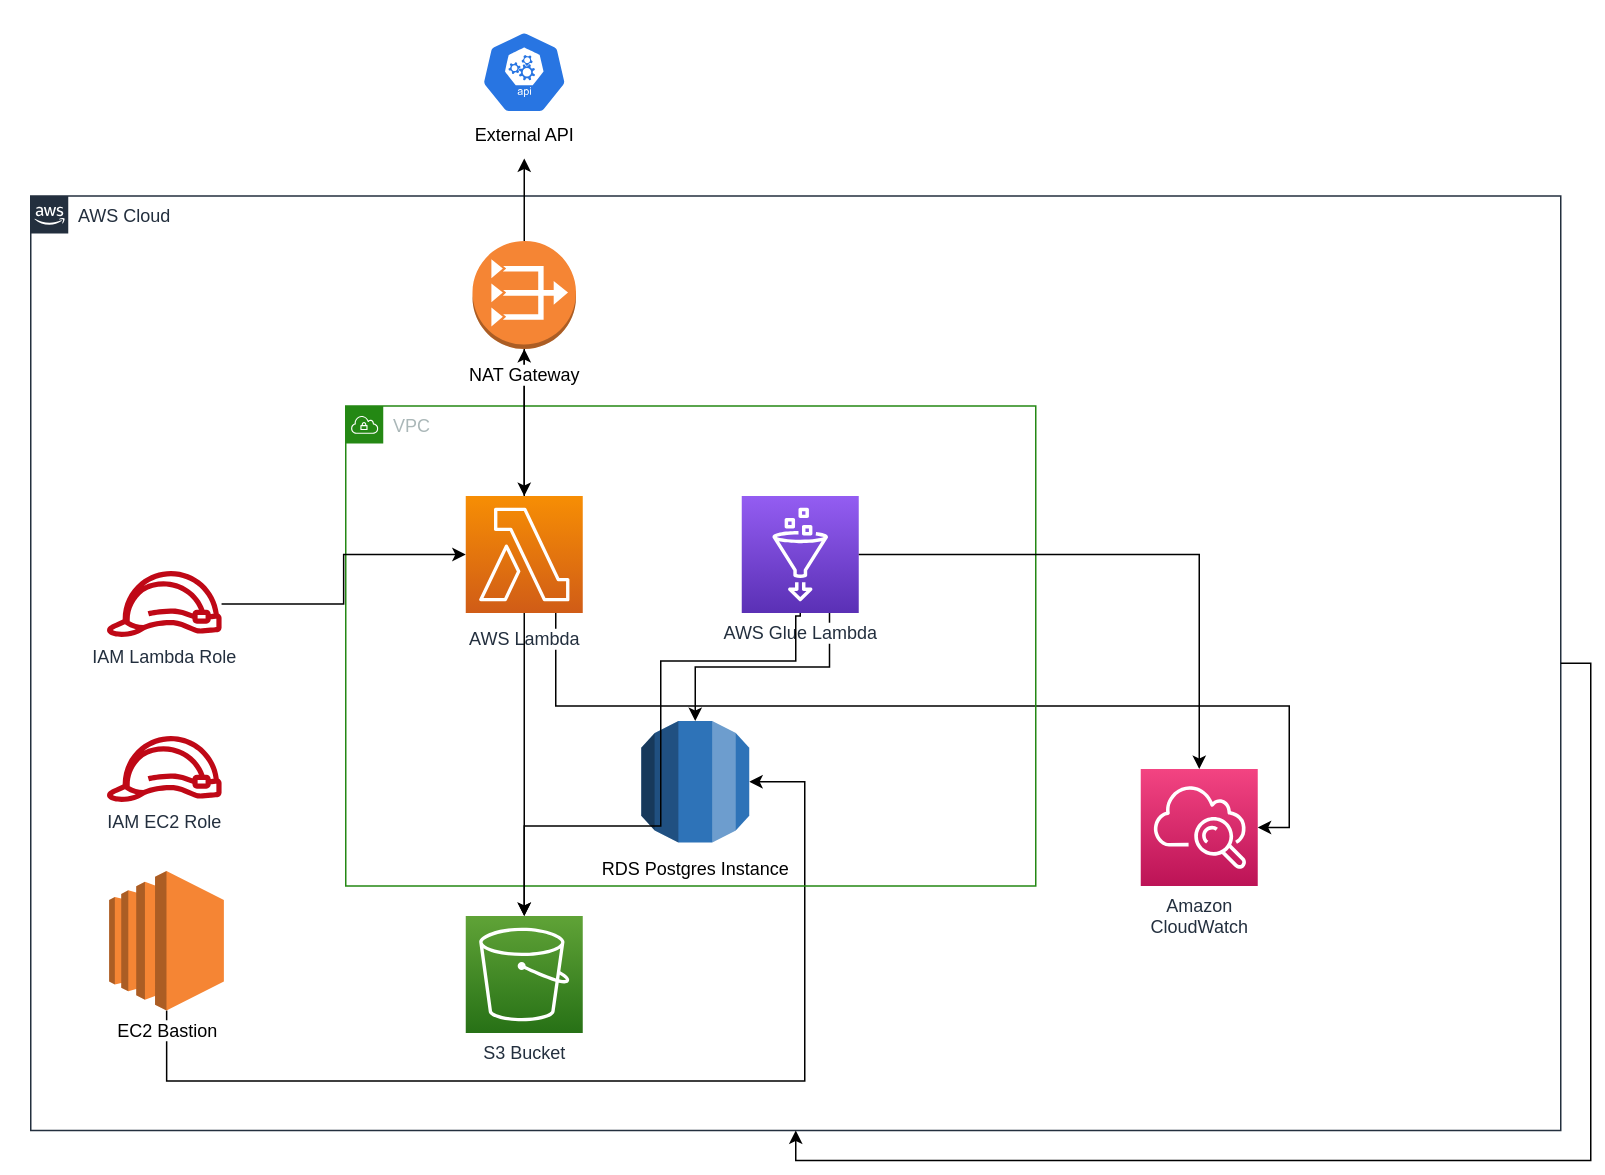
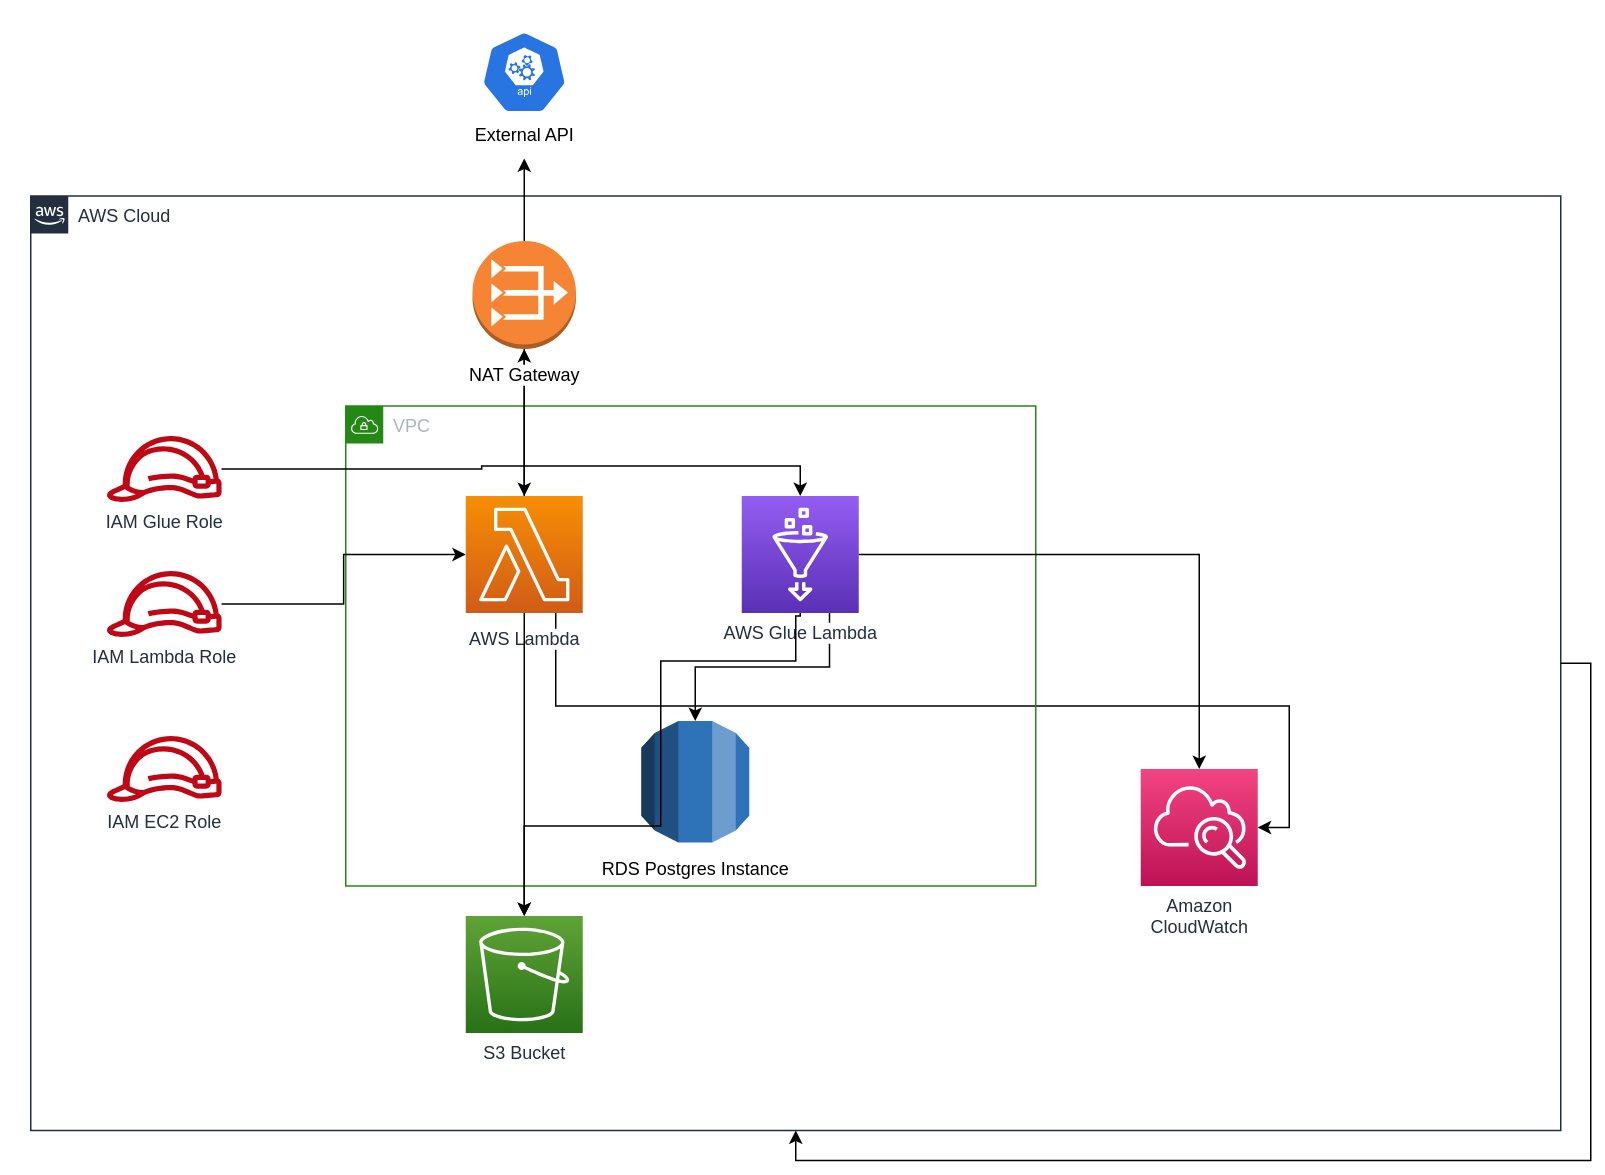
  <mxCell id="0" />
  <mxCell id="1" parent="0" />
  <mxCell id="2" value="AWS Cloud" style="points=[[0,0],[0.25,0],[0.5,0],[0.75,0],[1,0],[1,0.25],[1,0.5],[1,0.75],[1,1],[0.75,1],[0.5,1],[0.25,1],[0,1],[0,0.75],[0,0.5],[0,0.25]];outlineConnect=0;gradientColor=none;html=1;whiteSpace=wrap;fontSize=12;fontStyle=0;shape=mxgraph.aws4.group;grIcon=mxgraph.aws4.group_aws_cloud_alt;strokeColor=#232F3E;fillColor=none;verticalAlign=top;align=left;spacingLeft=30;fontColor=#232F3E;dashed=0;labelBackgroundColor=#ffffff;container=1;pointerEvents=0;collapsible=0;recursiveResize=0;" parent="1" vertex="1"><mxGeometry x="20" y="130" width="1020" height="623" as="geometry" /></mxCell>
- <mxCell id="3" style="edgeStyle=orthogonalEdgeStyle;rounded=0;orthogonalLoop=1;jettySize=auto;html=1;" parent="2" source="19" target="10" edge="1"><mxGeometry relative="1" as="geometry"><Array as="points"><mxPoint x="91" y="590" /><mxPoint x="516" y="590" /></Array></mxGeometry></mxCell>
  <mxCell id="4" style="edgeStyle=orthogonalEdgeStyle;rounded=0;orthogonalLoop=1;jettySize=auto;html=1;" parent="2" source="7" target="5" edge="1"><mxGeometry relative="1" as="geometry"><Array as="points"><mxPoint x="350" y="340" /><mxPoint x="839" y="340" /></Array></mxGeometry></mxCell>
  <mxCell id="5" value="Amazon&lt;br&gt;CloudWatch" style="outlineConnect=0;fontColor=#232F3E;gradientColor=#F34482;gradientDirection=north;fillColor=#BC1356;strokeColor=#ffffff;dashed=0;verticalLabelPosition=bottom;verticalAlign=top;align=center;html=1;fontSize=12;fontStyle=0;aspect=fixed;shape=mxgraph.aws4.resourceIcon;resIcon=mxgraph.aws4.cloudwatch;labelBackgroundColor=#ffffff;" parent="2" vertex="1"><mxGeometry x="740" y="382" width="78" height="78" as="geometry" /></mxCell>
  <mxCell id="6" value="VPC" style="points=[[0,0],[0.25,0],[0.5,0],[0.75,0],[1,0],[1,0.25],[1,0.5],[1,0.75],[1,1],[0.75,1],[0.5,1],[0.25,1],[0,1],[0,0.75],[0,0.5],[0,0.25]];outlineConnect=0;gradientColor=none;html=1;whiteSpace=wrap;fontSize=12;fontStyle=0;container=1;pointerEvents=0;collapsible=0;recursiveResize=0;shape=mxgraph.aws4.group;grIcon=mxgraph.aws4.group_vpc;strokeColor=#248814;fillColor=none;verticalAlign=top;align=left;spacingLeft=30;fontColor=#AAB7B8;dashed=0;" parent="2" vertex="1"><mxGeometry x="210" y="140" width="460" height="320" as="geometry" /></mxCell>
  <mxCell id="7" value="AWS Lambda" style="outlineConnect=0;fontColor=#232F3E;gradientColor=#F78E04;gradientDirection=north;fillColor=#D05C17;strokeColor=#ffffff;dashed=0;verticalLabelPosition=bottom;verticalAlign=top;align=center;html=1;fontSize=12;fontStyle=0;aspect=fixed;shape=mxgraph.aws4.resourceIcon;resIcon=mxgraph.aws4.lambda;labelBackgroundColor=#ffffff;spacingTop=4;" parent="6" vertex="1"><mxGeometry x="80" y="60" width="78" height="78" as="geometry" /></mxCell>
  <mxCell id="8" style="edgeStyle=orthogonalEdgeStyle;rounded=0;orthogonalLoop=1;jettySize=auto;html=1;exitX=0.75;exitY=1;exitDx=0;exitDy=0;exitPerimeter=0;" parent="6" source="9" target="10" edge="1"><mxGeometry relative="1" as="geometry" /></mxCell>
  <mxCell id="9" value="AWS Glue Lambda" style="sketch=0;points=[[0,0,0],[0.25,0,0],[0.5,0,0],[0.75,0,0],[1,0,0],[0,1,0],[0.25,1,0],[0.5,1,0],[0.75,1,0],[1,1,0],[0,0.25,0],[0,0.5,0],[0,0.75,0],[1,0.25,0],[1,0.5,0],[1,0.75,0]];outlineConnect=0;fontColor=#232F3E;gradientColor=#945DF2;gradientDirection=north;fillColor=#5A30B5;strokeColor=#ffffff;dashed=0;verticalLabelPosition=bottom;verticalAlign=top;align=center;fontSize=12;fontStyle=0;aspect=fixed;shape=mxgraph.aws4.resourceIcon;resIcon=mxgraph.aws4.glue;html=1;labelBackgroundColor=default;" parent="6" vertex="1"><mxGeometry x="264" y="60" width="78" height="78" as="geometry" /></mxCell>
  <mxCell id="10" value="RDS Postgres Instance" style="outlineConnect=0;dashed=0;verticalLabelPosition=bottom;verticalAlign=top;align=center;html=1;shape=mxgraph.aws3.rds;fillColor=#2E73B8;gradientColor=none;labelBackgroundColor=default;spacingTop=4;" parent="6" vertex="1"><mxGeometry x="197" y="210" width="72" height="81" as="geometry" /></mxCell>
  <mxCell id="11" value="" style="edgeStyle=orthogonalEdgeStyle;rounded=0;jumpStyle=none;orthogonalLoop=1;jettySize=auto;html=1;" parent="2" source="18" target="7" edge="1"><mxGeometry relative="1" as="geometry" /></mxCell>
  <mxCell id="12" value="IAM Lambda Role" style="sketch=0;outlineConnect=0;fontColor=#232F3E;gradientColor=none;fillColor=#BF0816;strokeColor=none;dashed=0;verticalLabelPosition=bottom;verticalAlign=top;align=center;html=1;fontSize=12;fontStyle=0;aspect=fixed;pointerEvents=1;shape=mxgraph.aws4.role;" parent="2" vertex="1"><mxGeometry x="50" y="250" width="78" height="44" as="geometry" /></mxCell>
+ <mxCell id="13" style="edgeStyle=orthogonalEdgeStyle;rounded=0;orthogonalLoop=1;jettySize=auto;html=1;entryX=0.5;entryY=0;entryDx=0;entryDy=0;entryPerimeter=0;jumpStyle=none;" parent="2" source="14" target="9" edge="1"><mxGeometry relative="1" as="geometry"><Array as="points" /></mxGeometry></mxCell>
+ <mxCell id="14" value="IAM Glue Role" style="sketch=0;outlineConnect=0;fontColor=#232F3E;gradientColor=none;fillColor=#BF0816;strokeColor=none;dashed=0;verticalLabelPosition=bottom;verticalAlign=top;align=center;html=1;fontSize=12;fontStyle=0;aspect=fixed;pointerEvents=1;shape=mxgraph.aws4.role;" parent="2" vertex="1"><mxGeometry x="50" y="160" width="78" height="44" as="geometry" /></mxCell>
  <mxCell id="15" value="" style="edgeStyle=orthogonalEdgeStyle;rounded=0;orthogonalLoop=1;jettySize=auto;html=1;" parent="2" source="12" target="7" edge="1"><mxGeometry relative="1" as="geometry"><mxPoint x="89" y="346" as="targetPoint" /></mxGeometry></mxCell>
  <mxCell id="16" style="edgeStyle=orthogonalEdgeStyle;rounded=0;orthogonalLoop=1;jettySize=auto;html=1;" parent="2" source="7" target="18" edge="1"><mxGeometry relative="1" as="geometry" /></mxCell>
  <mxCell id="17" style="edgeStyle=orthogonalEdgeStyle;rounded=0;orthogonalLoop=1;jettySize=auto;html=1;" parent="2" source="9" target="5" edge="1"><mxGeometry relative="1" as="geometry" /></mxCell>
  <mxCell id="18" value="NAT Gateway&lt;br&gt;" style="outlineConnect=0;dashed=0;verticalLabelPosition=bottom;verticalAlign=top;align=center;html=1;shape=mxgraph.aws3.vpc_nat_gateway;fillColor=#F58534;gradientColor=none;labelBackgroundColor=default;spacingTop=4;" parent="2" vertex="1"><mxGeometry x="294.5" y="30" width="69" height="72" as="geometry" /></mxCell>
- <mxCell id="19" value="EC2 Bastion&lt;br&gt;" style="outlineConnect=0;dashed=0;verticalLabelPosition=bottom;verticalAlign=top;align=center;html=1;shape=mxgraph.aws3.ec2;fillColor=#F58534;gradientColor=none;labelBackgroundColor=default;" parent="2" vertex="1"><mxGeometry x="52.25" y="450" width="76.5" height="93" as="geometry" /></mxCell>
  <mxCell id="20" value="IAM EC2 Role" style="sketch=0;outlineConnect=0;fontColor=#232F3E;gradientColor=none;fillColor=#BF0816;strokeColor=none;dashed=0;verticalLabelPosition=bottom;verticalAlign=top;align=center;html=1;fontSize=12;fontStyle=0;aspect=fixed;pointerEvents=1;shape=mxgraph.aws4.role;labelBackgroundColor=default;" parent="2" vertex="1"><mxGeometry x="50" y="360" width="78" height="44" as="geometry" /></mxCell>
  <mxCell id="21" value="S3 Bucket" style="sketch=0;points=[[0,0,0],[0.25,0,0],[0.5,0,0],[0.75,0,0],[1,0,0],[0,1,0],[0.25,1,0],[0.5,1,0],[0.75,1,0],[1,1,0],[0,0.25,0],[0,0.5,0],[0,0.75,0],[1,0.25,0],[1,0.5,0],[1,0.75,0]];outlineConnect=0;fontColor=#232F3E;gradientColor=#60A337;gradientDirection=north;fillColor=#277116;strokeColor=#ffffff;dashed=0;verticalLabelPosition=bottom;verticalAlign=top;align=center;html=1;fontSize=12;fontStyle=0;aspect=fixed;shape=mxgraph.aws4.resourceIcon;resIcon=mxgraph.aws4.s3;" parent="2" vertex="1"><mxGeometry x="290" y="480" width="78" height="78" as="geometry" /></mxCell>
  <mxCell id="22" value="" style="edgeStyle=orthogonalEdgeStyle;rounded=0;orthogonalLoop=1;jettySize=auto;html=1;" parent="2" source="7" target="21" edge="1"><mxGeometry relative="1" as="geometry" /></mxCell>
  <mxCell id="23" style="edgeStyle=orthogonalEdgeStyle;rounded=0;orthogonalLoop=1;jettySize=auto;html=1;exitX=0.5;exitY=1;exitDx=0;exitDy=0;exitPerimeter=0;anchorPointDirection=0;" parent="2" source="9" target="21" edge="1"><mxGeometry relative="1" as="geometry"><Array as="points"><mxPoint x="513" y="280" /><mxPoint x="510" y="280" /><mxPoint x="510" y="310" /><mxPoint x="420" y="310" /><mxPoint x="420" y="420" /></Array></mxGeometry></mxCell>
  <mxCell id="24" style="edgeStyle=orthogonalEdgeStyle;rounded=0;orthogonalLoop=1;jettySize=auto;html=1;exitX=0.5;exitY=1;exitDx=0;exitDy=0;" parent="1" source="2" target="2" edge="1"><mxGeometry relative="1" as="geometry" /></mxCell>
  <mxCell id="25" value="" style="sketch=0;html=1;dashed=0;whitespace=wrap;fillColor=#2875E2;strokeColor=#ffffff;points=[[0.005,0.63,0],[0.1,0.2,0],[0.9,0.2,0],[0.5,0,0],[0.995,0.63,0],[0.72,0.99,0],[0.5,1,0],[0.28,0.99,0]];shape=mxgraph.kubernetes.icon;prIcon=api" parent="1" vertex="1"><mxGeometry x="309" y="20" width="80" height="55" as="geometry" /></mxCell>
  <mxCell id="26" value="External API" style="text;html=1;align=center;verticalAlign=middle;resizable=0;points=[];autosize=1;strokeColor=none;fillColor=none;" parent="1" vertex="1"><mxGeometry x="304" y="75" width="90" height="30" as="geometry" /></mxCell>
  <mxCell id="27" style="edgeStyle=orthogonalEdgeStyle;rounded=0;orthogonalLoop=1;jettySize=auto;html=1;" parent="1" source="18" target="26" edge="1"><mxGeometry relative="1" as="geometry" /></mxCell>
  <mxCell id="28" style="edgeStyle=orthogonalEdgeStyle;rounded=0;orthogonalLoop=1;jettySize=auto;html=1;exitX=0.5;exitY=1;exitDx=0;exitDy=0;" parent="1" source="2" target="2" edge="1"><mxGeometry relative="1" as="geometry" /></mxCell>
  <mxCell id="29" style="edgeStyle=orthogonalEdgeStyle;rounded=0;orthogonalLoop=1;jettySize=auto;html=1;exitX=1;exitY=0.5;exitDx=0;exitDy=0;" edge="1" parent="1" source="2" target="2"><mxGeometry relative="1" as="geometry" /></mxCell>
